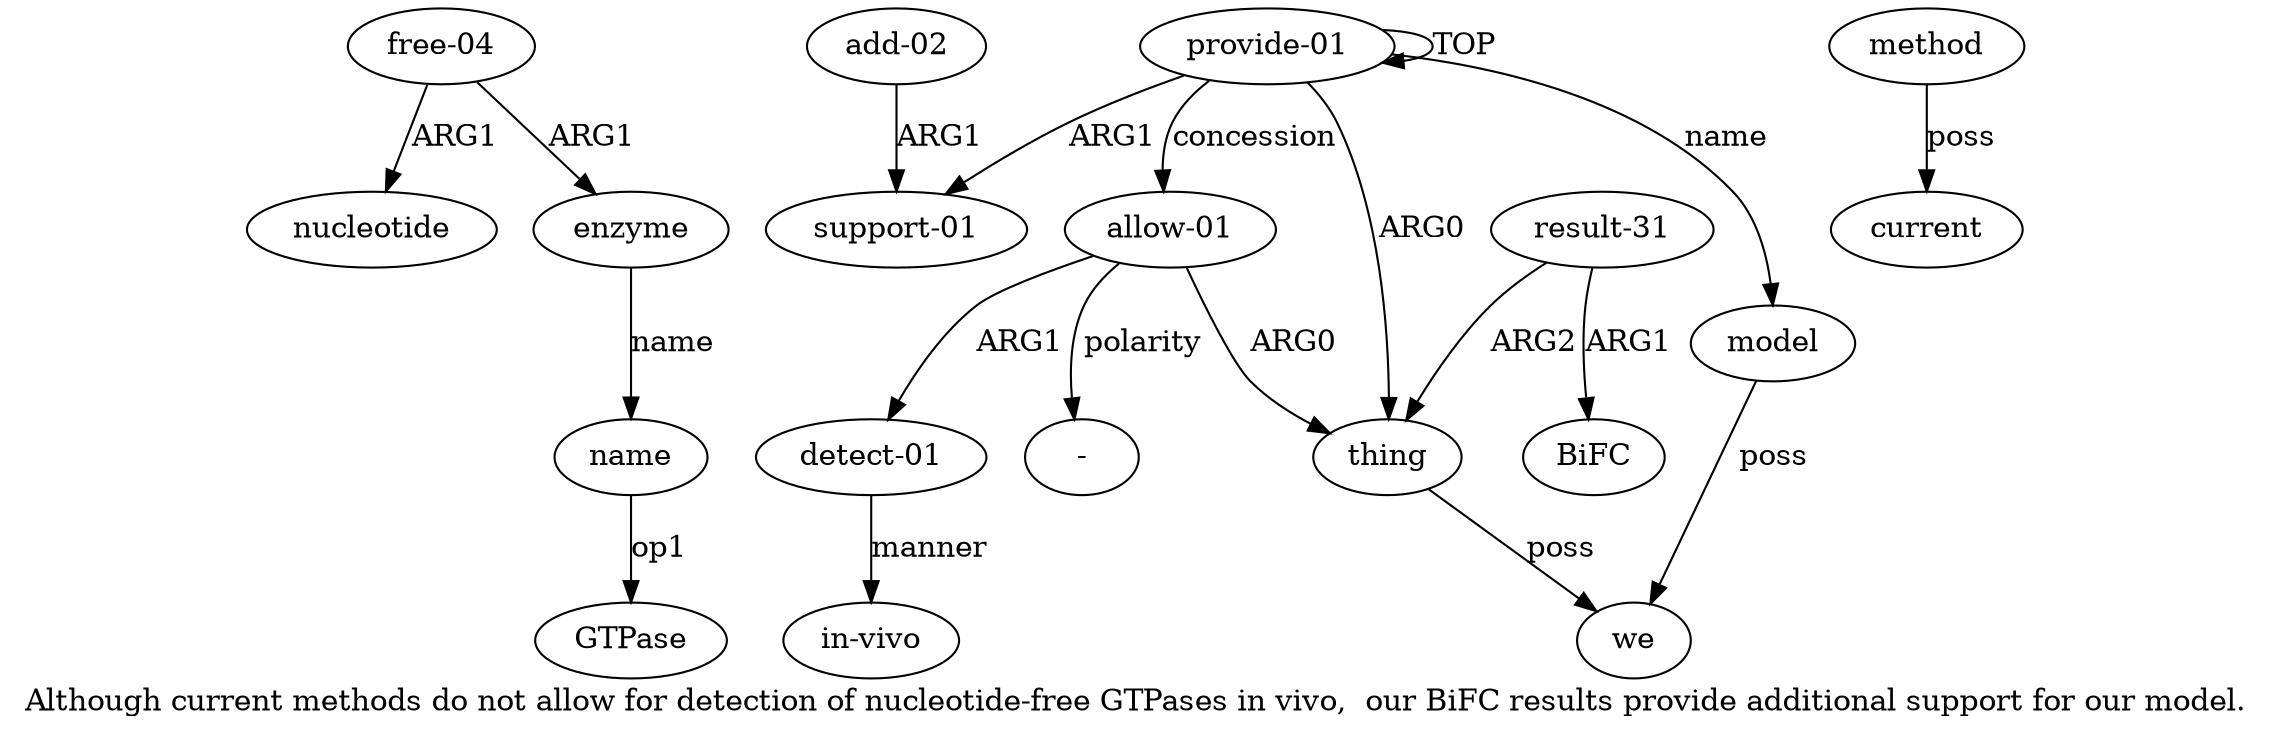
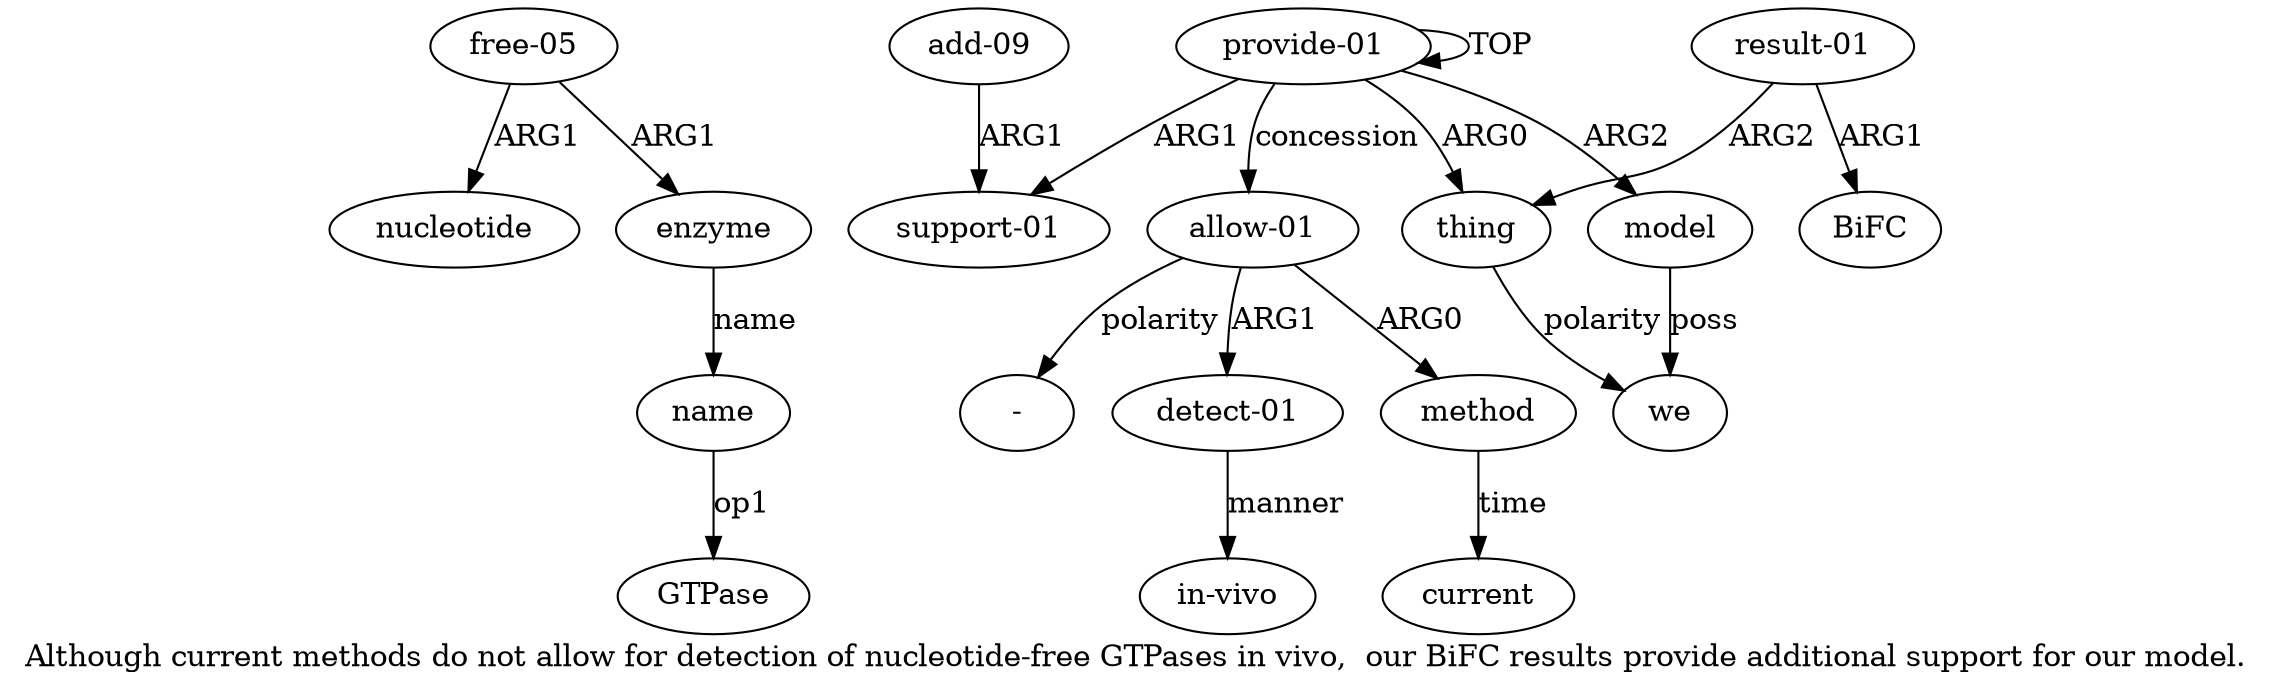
  digraph {
    label="Although current methods do not allow for detection of nucleotide-free GTPases in vivo,  our BiFC results provide additional support for our model."
    node [color=black gold_ind=-1 test_ind=-1]
    edge [color=black gold_label=ARG1 test_label=ARG1]
    n1 [gold_ind=15 gold_label=nucleotide label=nucleotide test_ind=15 test_label=nucleotide]
-   n2 [gold_ind=14 gold_label="free-04" label="free-04" test_ind=14 test_label="free-04"]
+   n2 [gold_ind=14 gold_label="free-04" label="free-05" test_ind=14 test_label="free-04"]
    n3 [gold_ind=12 gold_label=enzyme label=enzyme test_ind=12 test_label=enzyme]
    n4 [gold_ind=13 gold_label=name label=name test_ind=13 test_label=name]
    n5 [gold_label=GTPase label=GTPase test_label=GTPase]
    n6 [gold_ind=16 gold_label="in-vivo" label="in-vivo" test_ind=16 test_label="in-vivo"]
    n7 [gold_ind=11 gold_label="detect-01" label="detect-01" test_ind=11 test_label="detect-01"]
    n8 [gold_ind=10 gold_label=current label=current test_ind=10 test_label=current]
    n9 [gold_ind=1 gold_label=thing label=thing test_ind=1 test_label=thing]
    n10 [gold_ind=7 gold_label=we label=we test_ind=7 test_label=we]
    n11 [gold_ind=0 gold_label="provide-01" label="provide-01" test_ind=0 test_label="provide-01"]
    n12 [gold_ind=4 gold_label="support-01" label="support-01" test_ind=4 test_label="support-01"]
    n13 [gold_ind=6 gold_label=model label=model test_ind=6 test_label=model]
    n14 [gold_ind=8 gold_label="allow-01" label="allow-01" test_ind=8 test_label="allow-01"]
    n15 [gold_ind=9 gold_label=method label=method test_ind=9 test_label=method]
    n16 [gold_label="-" label="-" test_label="-"]
    n17 [gold_ind=3 gold_label=BiFC label=BiFC test_ind=3 test_label=BiFC]
-   n18 [gold_ind=2 gold_label="result-01" label="result-31" test_ind=2 test_label="result-01"]
-   n19 [gold_ind=5 gold_label="add-02" label="add-02" test_ind=5 test_label="add-02"]
+   n18 [gold_ind=2 gold_label="result-01" label="result-01" test_ind=2 test_label="result-01"]
+   n19 [gold_ind=5 gold_label="add-02" label="add-09" test_ind=5 test_label="add-02"]
    n2 -> n1 [gold_label=ARG2 label=ARG1 test_label=ARG2]
    n2 -> n3 [label=ARG1]
    n3 -> n4 [gold_label=name label=name test_label=name]
    n4 -> n5 [gold_label=op1 label=op1 test_label=op1]
    n7 -> n6 [gold_label=manner label=manner test_label=manner]
-   n9 -> n10 [gold_label=poss label=poss test_label=poss]
+   n9 -> n10 [gold_label=poss label=polarity test_label=poss]
    n11 -> n9 [gold_label=ARG0 label=ARG0 test_label=ARG0]
    n11 -> n11 [gold_label=TOP label=TOP test_label=TOP]
    n11 -> n12 [label=ARG1]
-   n11 -> n13 [gold_label=ARG2 label=name test_label=ARG2]
+   n11 -> n13 [gold_label=ARG2 label=ARG2 test_label=ARG2]
    n11 -> n14 [gold_label=concession label=concession test_label=concession]
    n13 -> n10 [gold_label=poss label=poss test_label=poss]
    n14 -> n7 [label=ARG1]
-   n14 -> n9 [gold_label=ARG0 label=ARG0 test_label=ARG0]
+   n14 -> n15 [gold_label=ARG0 label=ARG0 test_label=ARG0]
    n14 -> n16 [gold_label=polarity label=polarity test_label=polarity]
-   n15 -> n8 [gold_label=time label=poss test_label=time]
+   n15 -> n8 [gold_label=time label=time test_label=time]
    n18 -> n9 [gold_label=ARG2 label=ARG2 test_label=ARG2]
    n18 -> n17 [label=ARG1]
    n19 -> n12 [label=ARG1]
  }
